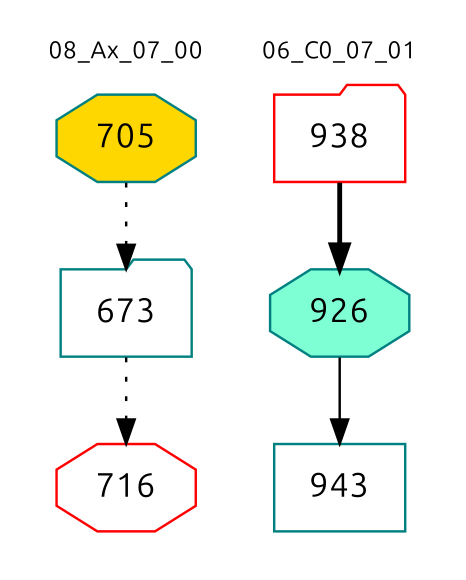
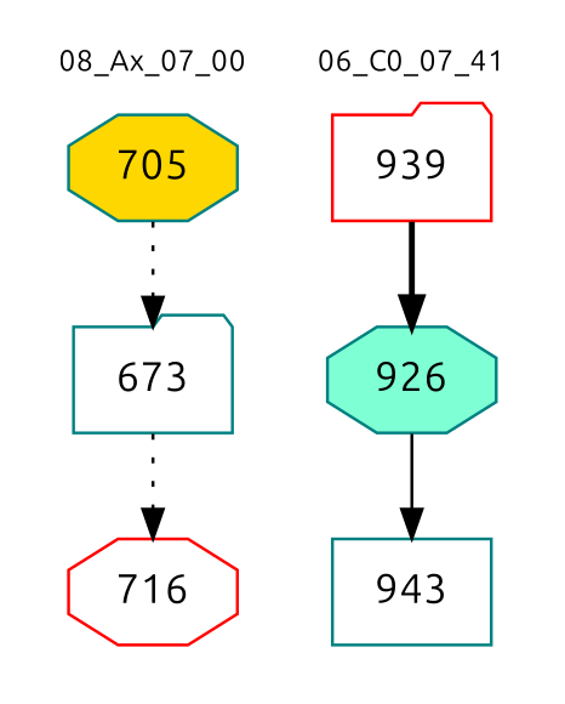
  digraph {
    fontname=Ubuntu
    node [color=teal fillcolor=white fontname=Ubuntu shape=octagon style=filled]
    edge [color=black fontname=Ubuntu style=dotted]
    n1 [fillcolor=gold label=705]
    n2 [label=673 shape=folder]
    n3 [color=red label=716]
-   n4 [color=red label=938 shape=folder]
+   n4 [color=red label=939 shape=folder]
    n5 [fillcolor=aquamarine label=926]
    n6 [label=943 shape=box]
    subgraph cluster_1 {
      color=white
      fontsize=10
      label="08_Ax_07_00"
      n1
      n2
      n3
    }
    subgraph cluster_2 {
      color=white
      fontsize=10
-     label="06_C0_07_01"
+     label="06_C0_07_41"
      n4
      n5
      n6
    }
    n1 -> n2
    n2 -> n3
    n4 -> n5 [style=bold]
    n5 -> n6 [style=solid]
  }
